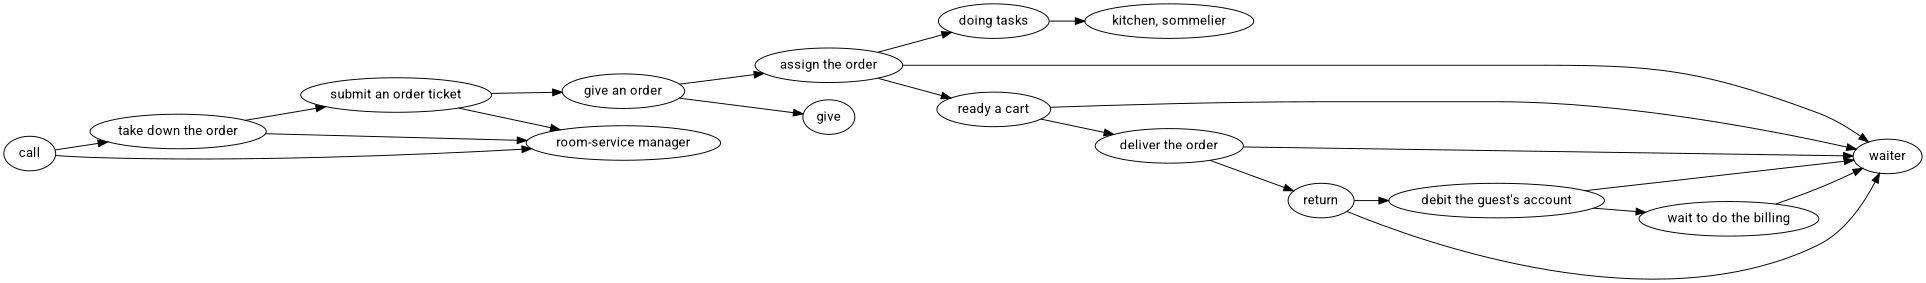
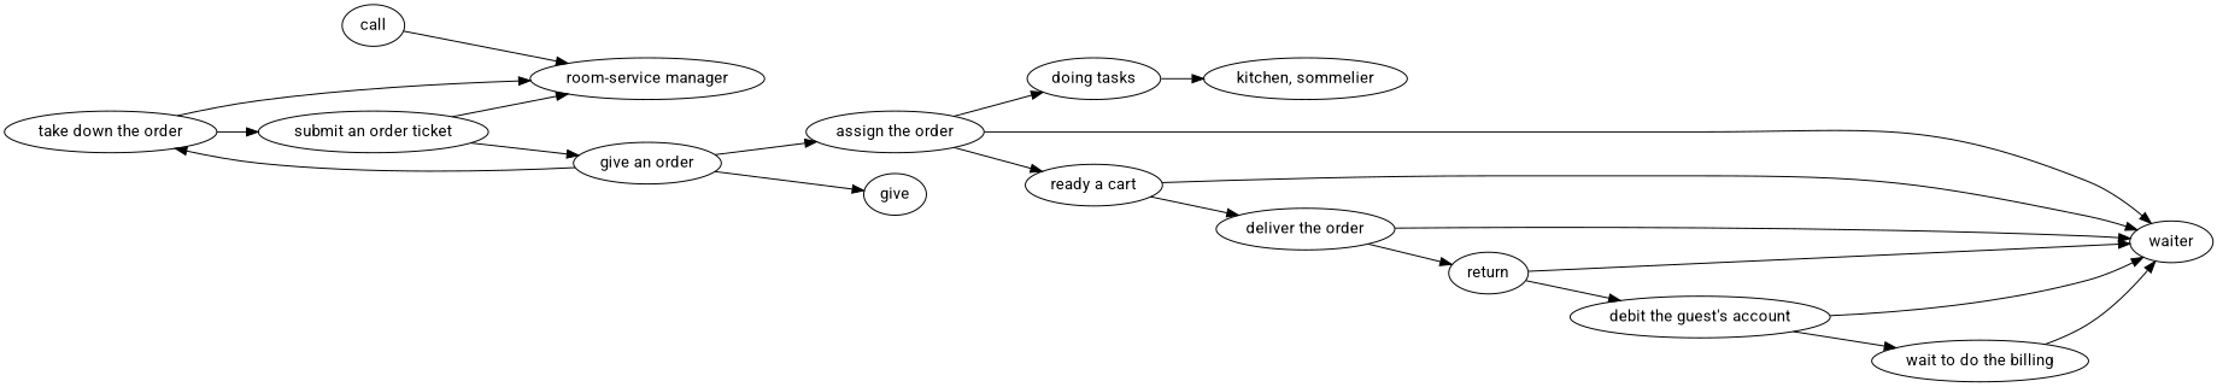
  strict digraph {
    fontname=Roboto
    rankdir=LR
    node [fontname=Roboto]
    edge [attrs="{'type': 'actor performer', 'label': 'actor performer'}" fontname=Roboto]
    call [attrs="{'type': 'Activity', 'label': 'call'}"]
    "take down the order" [attrs="{'type': 'Activity', 'label': 'take down the order'}"]
    "room-service manager" [attrs="{'type': 'Actor', 'label': 'room-service manager'}"]
    "submit an order ticket" [attrs="{'type': 'Activity', 'label': 'submit an order ticket'}"]
    "give an order" [attrs="{'type': 'Activity', 'label': 'give an order'}"]
    "assign the order" [attrs="{'type': 'Activity', 'label': 'assign the order'}"]
    n7 [attrs="{'type': 'Actor', 'label': 'sommelier'}" label=give]
    "doing tasks" [attrs="{'type': 'Activity', 'label': 'doing tasks'}"]
    waiter [attrs="{'type': 'Actor', 'label': 'waiter'}"]
    "ready a cart" [attrs="{'type': 'Activity', 'label': 'ready a cart'}"]
    "kitchen, sommelier" [attrs="{'type': 'Actor', 'label': 'kitchen, sommelier'}"]
    "deliver the order" [attrs="{'type': 'Activity', 'label': 'deliver the order'}"]
    return [attrs="{'type': 'Activity', 'label': 'return'}"]
    "debit the guest's account" [attrs="{'type': 'Activity', 'label': \"debit the guest's account\"}"]
    "wait to do the billing" [attrs="{'type': 'Activity', 'label': 'wait to do the billing'}"]
-   call -> "take down the order" [attrs="{'type': 'flow', 'label': 'flow'}"]
+   "give an order" -> "take down the order" [attrs="{'type': 'flow', 'label': 'flow'}"]
    call -> "room-service manager"
    "take down the order" -> "room-service manager"
    "take down the order" -> "submit an order ticket" [attrs="{'type': 'flow', 'label': 'flow'}"]
    "submit an order ticket" -> "room-service manager"
    "submit an order ticket" -> "give an order" [attrs="{'type': 'flow', 'label': 'flow'}"]
    "give an order" -> "assign the order" [attrs="{'type': 'flow', 'label': 'flow'}"]
    "give an order" -> n7
    "assign the order" -> "doing tasks" [attrs="{'type': 'flow', 'label': 'flow'}"]
    "assign the order" -> waiter
    "assign the order" -> "ready a cart" [attrs="{'type': 'flow', 'label': 'flow'}"]
    "doing tasks" -> "kitchen, sommelier"
    "ready a cart" -> waiter
    "ready a cart" -> "deliver the order" [attrs="{'type': 'flow', 'label': 'flow'}"]
    "deliver the order" -> waiter
    "deliver the order" -> return [attrs="{'type': 'flow', 'label': 'flow'}"]
    return -> waiter
    return -> "debit the guest's account" [attrs="{'type': 'flow', 'label': 'flow'}"]
    "debit the guest's account" -> waiter
    "debit the guest's account" -> "wait to do the billing" [attrs="{'type': 'flow', 'label': 'flow'}"]
    "wait to do the billing" -> waiter
  }
